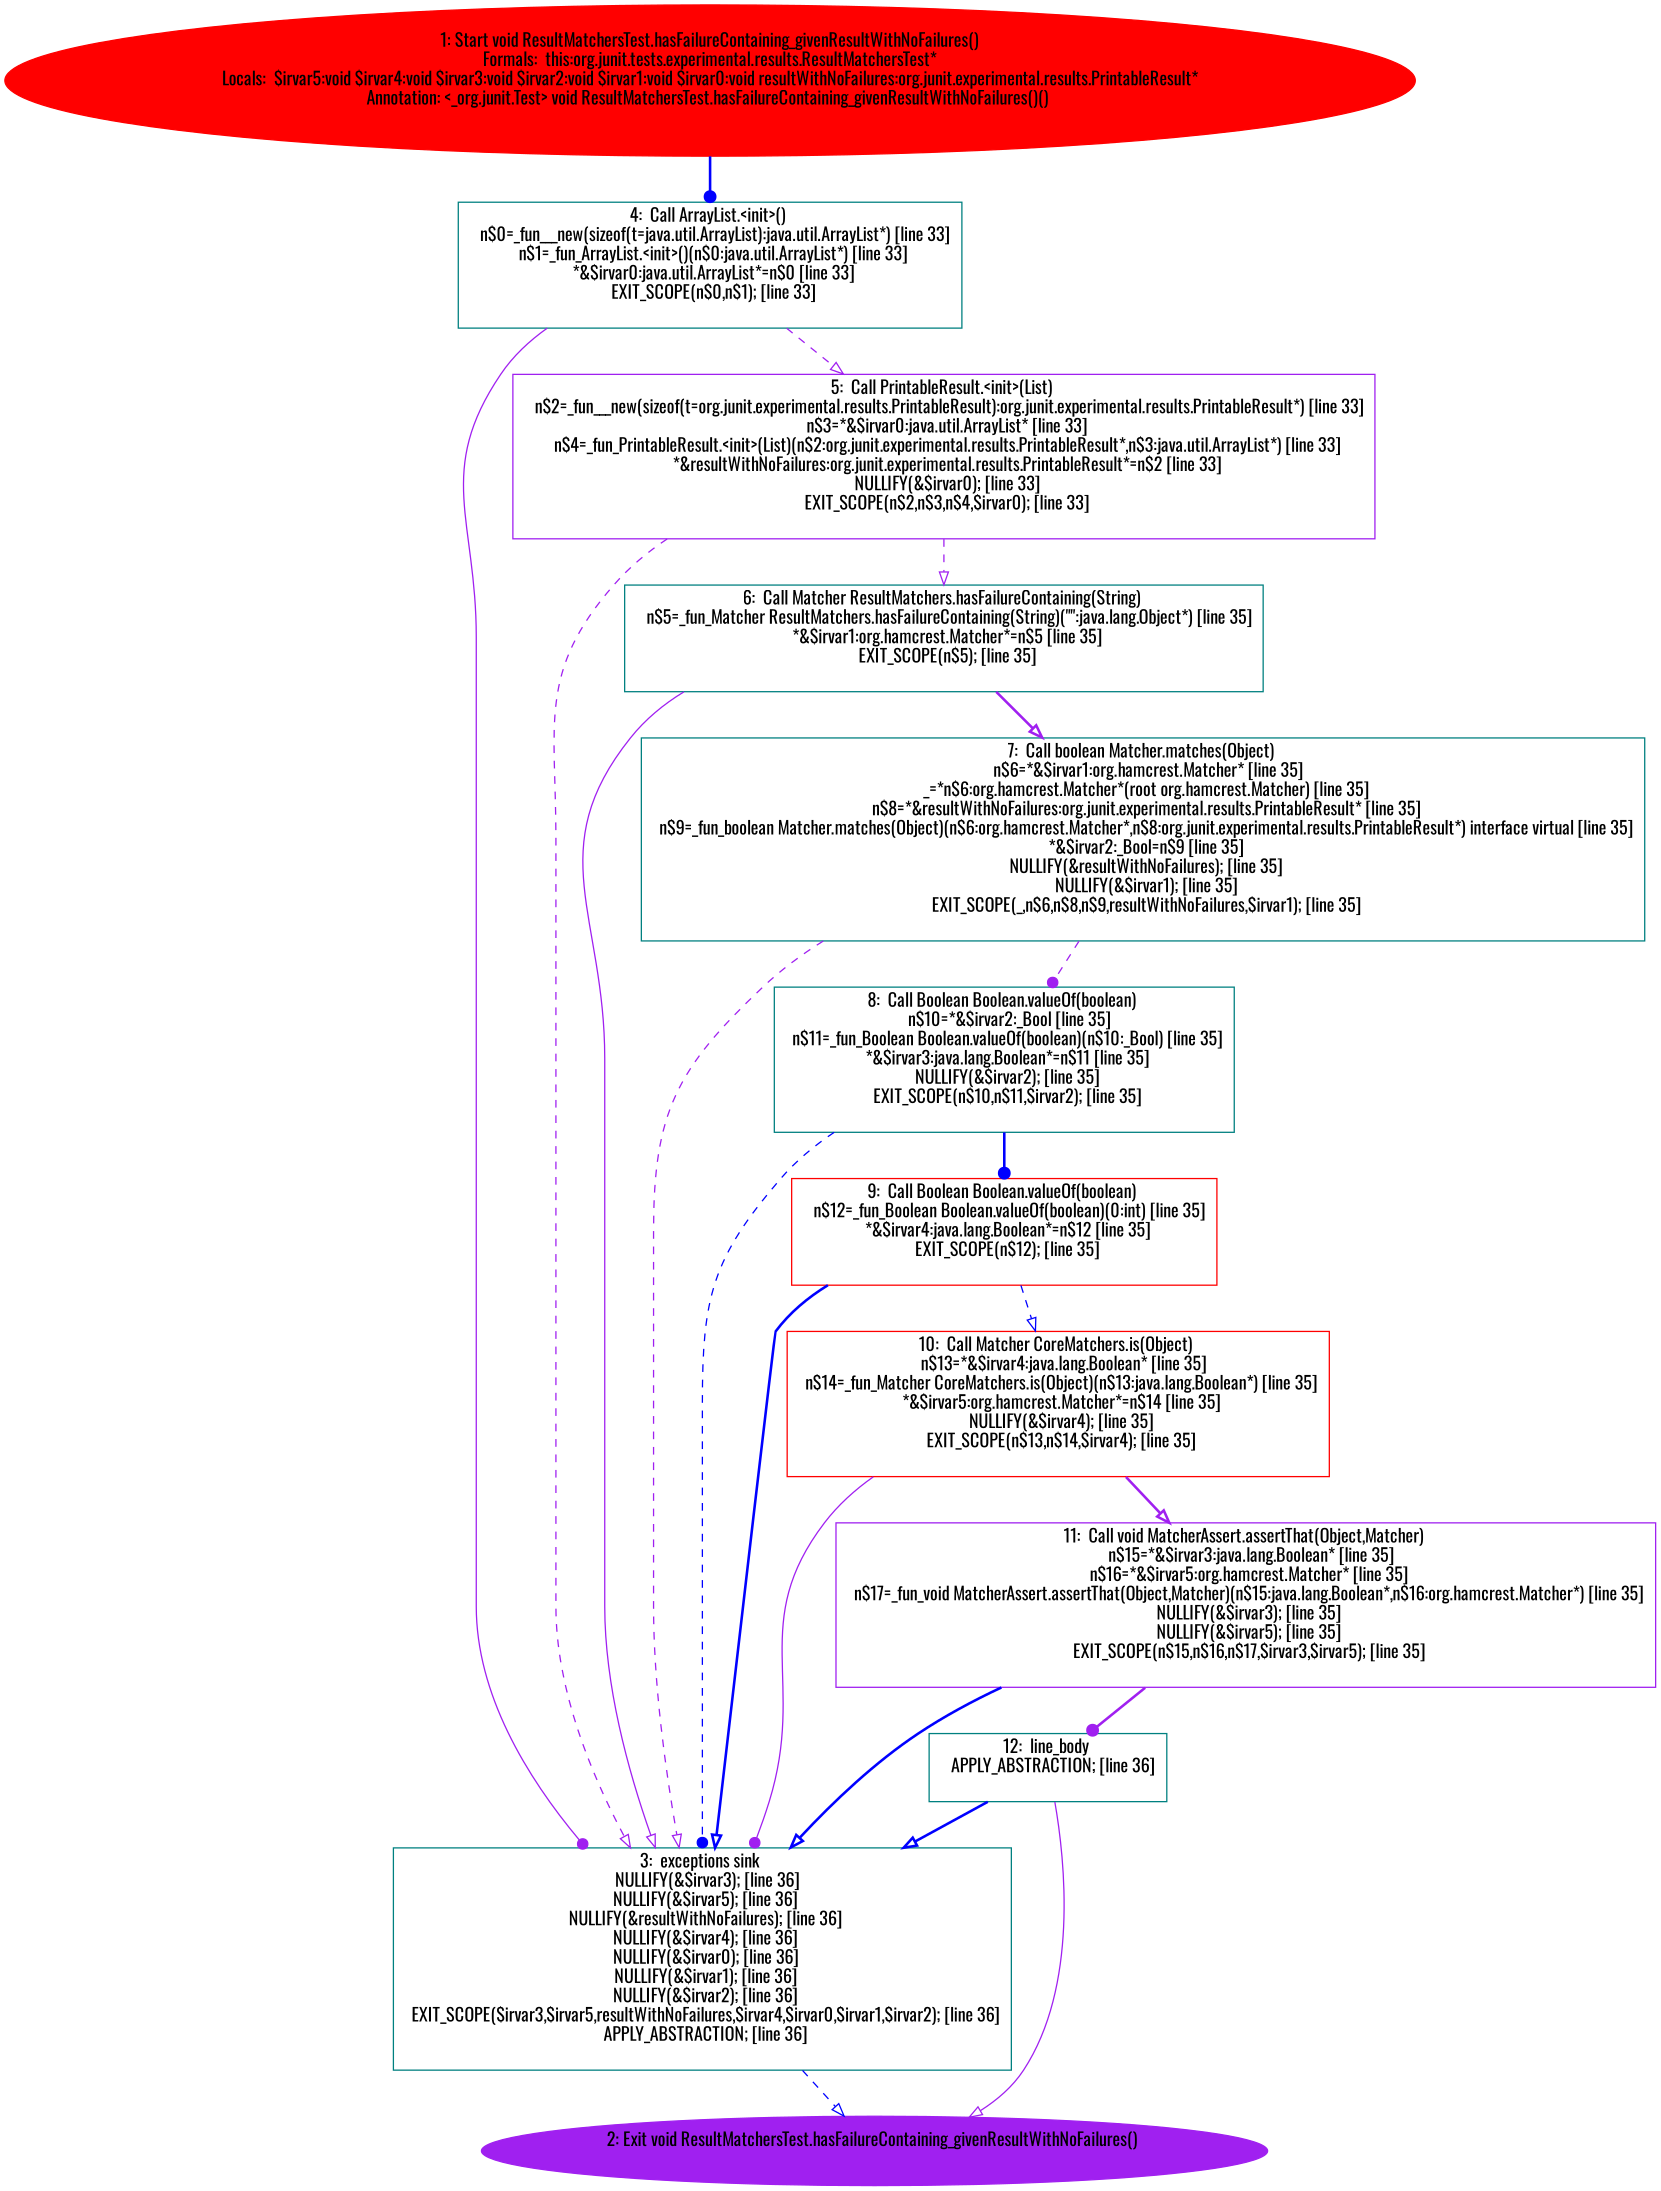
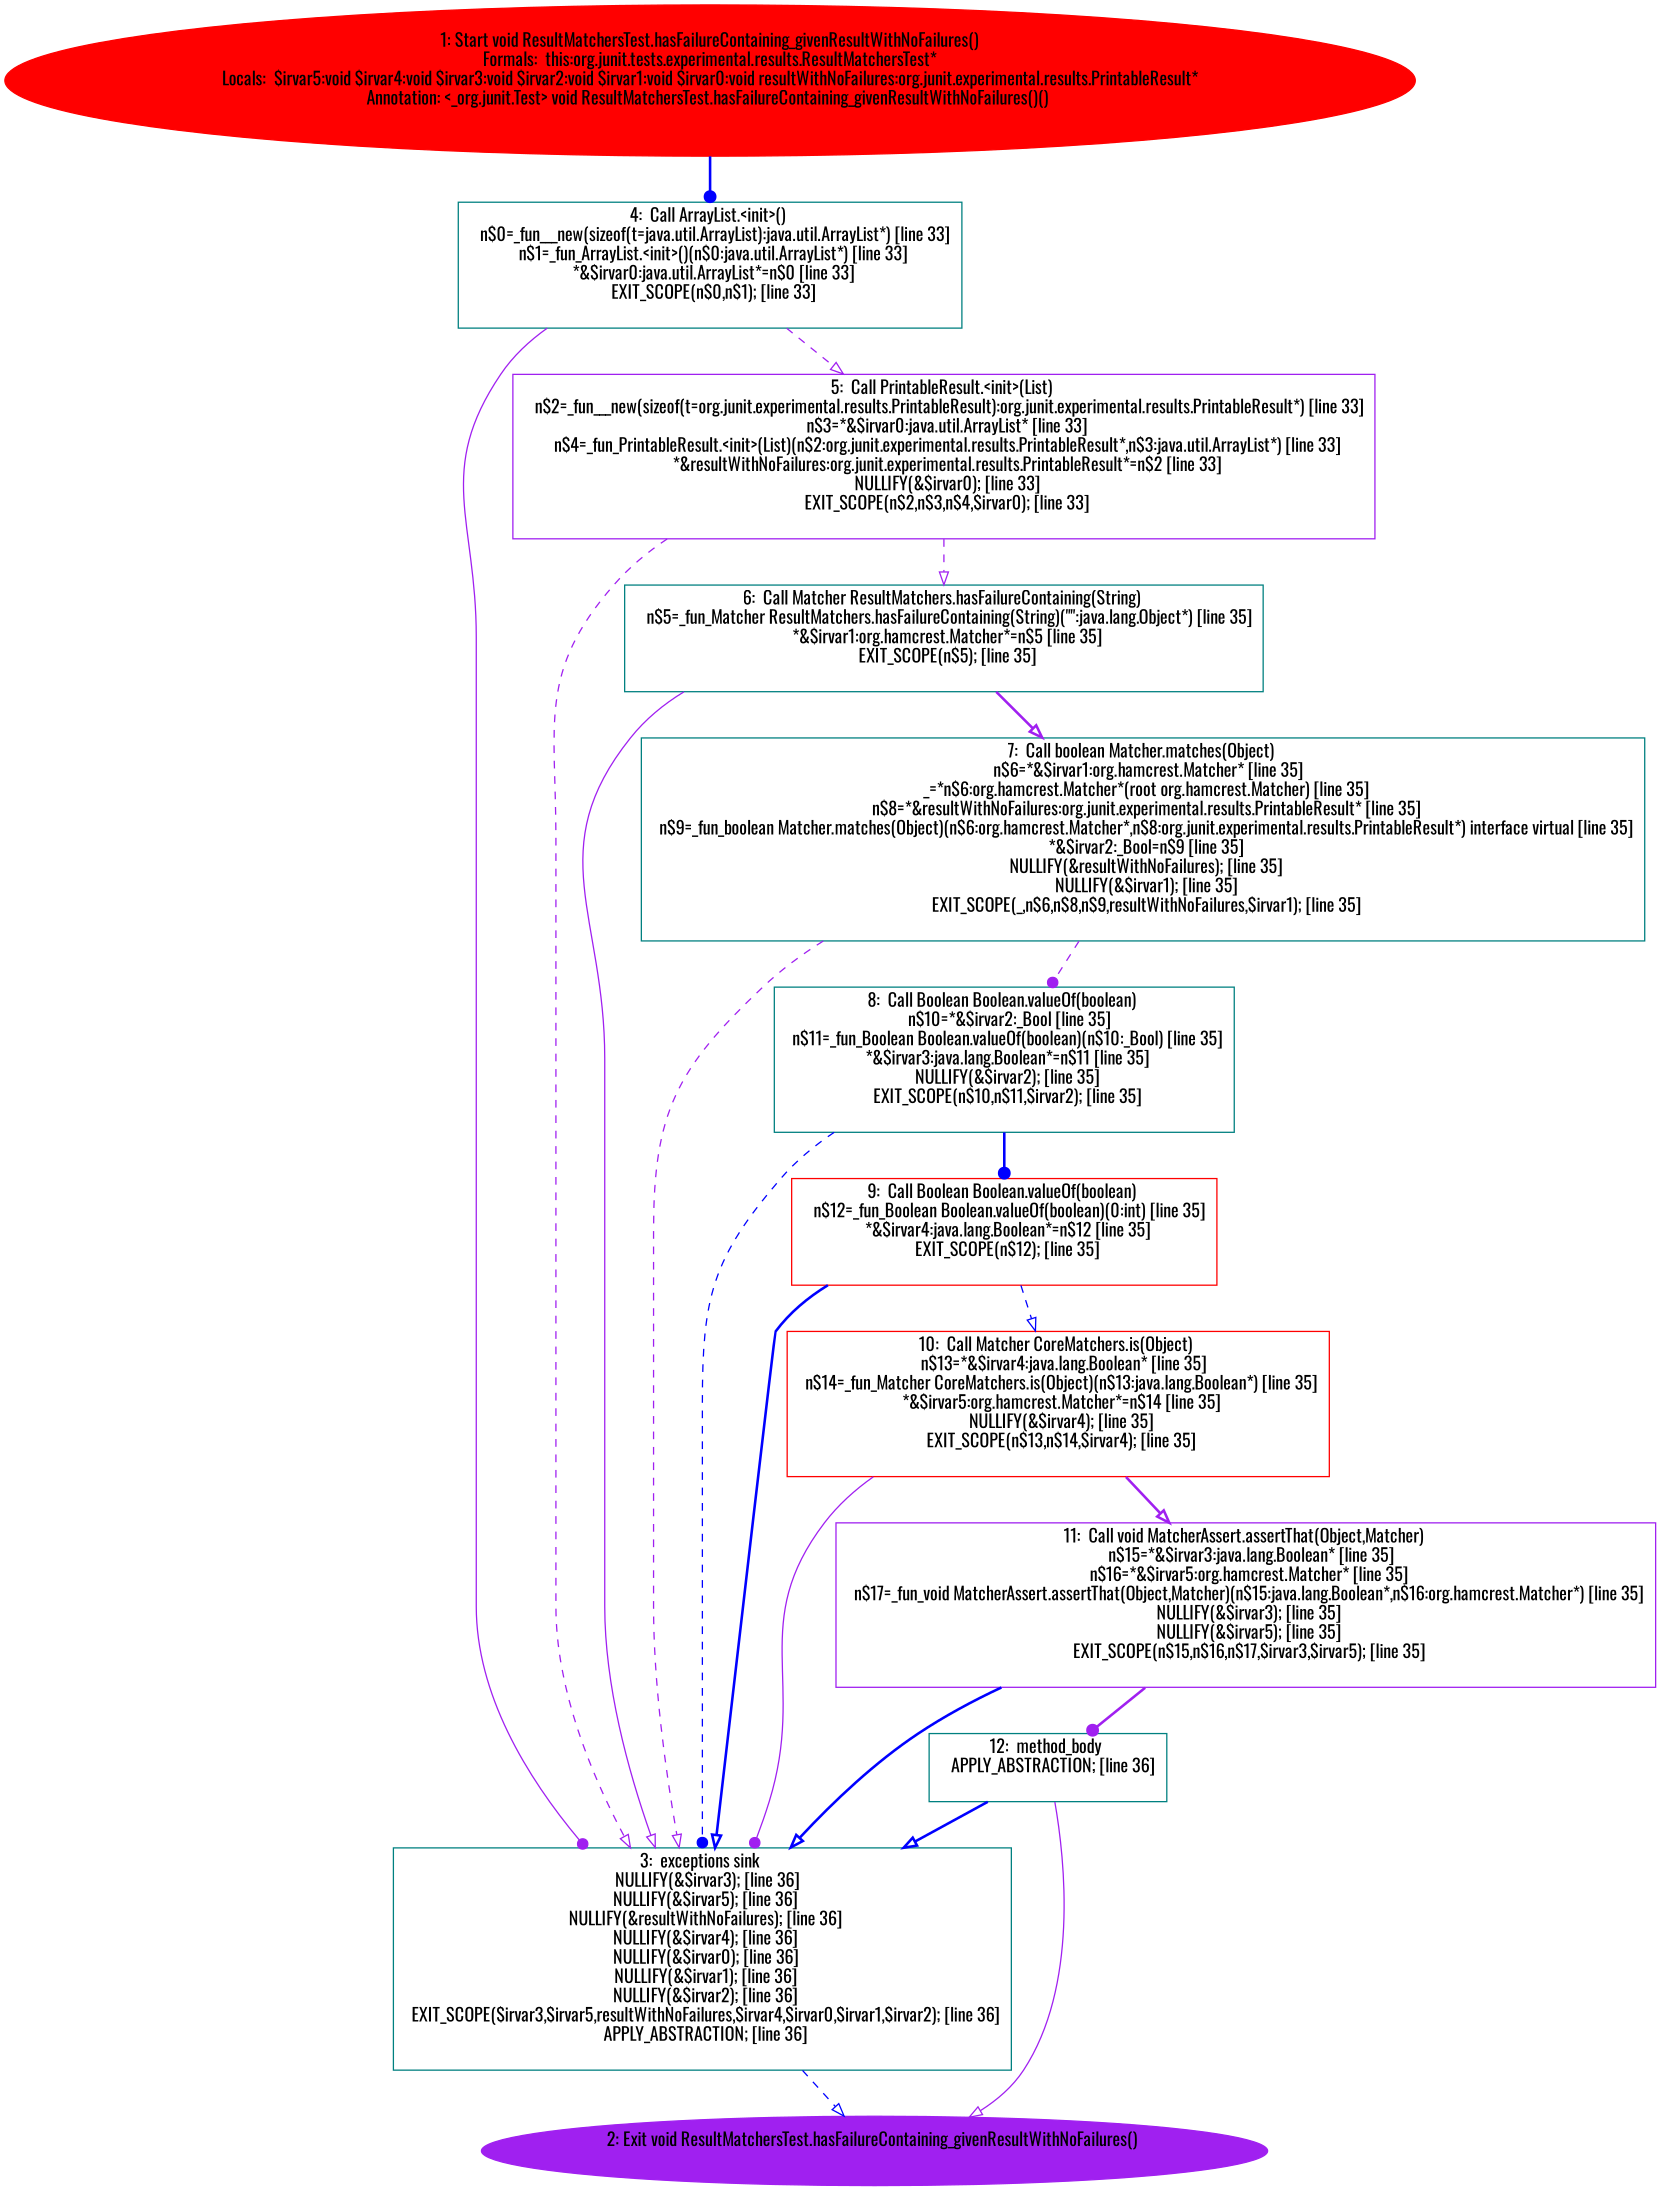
  digraph {
    fontname=Oswald
    node [color=teal fontname=Oswald shape=box]
    edge [color=purple style=bold arrowhead=onormal fontname=Oswald]
    n1 [color=red label="1: Start void ResultMatchersTest.hasFailureContaining_givenResultWithNoFailures()\nFormals:  this:org.junit.tests.experimental.results.ResultMatchersTest*\nLocals:  $irvar5:void $irvar4:void $irvar3:void $irvar2:void $irvar1:void $irvar0:void resultWithNoFailures:org.junit.experimental.results.PrintableResult*\nAnnotation: <_org.junit.Test> void ResultMatchersTest.hasFailureContaining_givenResultWithNoFailures()() \n  " style=filled shape=""]
    n2 [label="4:  Call ArrayList.<init>() \n   n$0=_fun___new(sizeof(t=java.util.ArrayList):java.util.ArrayList*) [line 33]\n  n$1=_fun_ArrayList.<init>()(n$0:java.util.ArrayList*) [line 33]\n  *&$irvar0:java.util.ArrayList*=n$0 [line 33]\n  EXIT_SCOPE(n$0,n$1); [line 33]\n "]
    n3 [label="3:  exceptions sink \n   NULLIFY(&$irvar3); [line 36]\n  NULLIFY(&$irvar5); [line 36]\n  NULLIFY(&resultWithNoFailures); [line 36]\n  NULLIFY(&$irvar4); [line 36]\n  NULLIFY(&$irvar0); [line 36]\n  NULLIFY(&$irvar1); [line 36]\n  NULLIFY(&$irvar2); [line 36]\n  EXIT_SCOPE($irvar3,$irvar5,resultWithNoFailures,$irvar4,$irvar0,$irvar1,$irvar2); [line 36]\n  APPLY_ABSTRACTION; [line 36]\n "]
    n4 [label="5:  Call PrintableResult.<init>(List) \n   n$2=_fun___new(sizeof(t=org.junit.experimental.results.PrintableResult):org.junit.experimental.results.PrintableResult*) [line 33]\n  n$3=*&$irvar0:java.util.ArrayList* [line 33]\n  n$4=_fun_PrintableResult.<init>(List)(n$2:org.junit.experimental.results.PrintableResult*,n$3:java.util.ArrayList*) [line 33]\n  *&resultWithNoFailures:org.junit.experimental.results.PrintableResult*=n$2 [line 33]\n  NULLIFY(&$irvar0); [line 33]\n  EXIT_SCOPE(n$2,n$3,n$4,$irvar0); [line 33]\n " color=purple]
    n5 [color=purple label="2: Exit void ResultMatchersTest.hasFailureContaining_givenResultWithNoFailures() \n  " style=filled shape=""]
    n6 [label="6:  Call Matcher ResultMatchers.hasFailureContaining(String) \n   n$5=_fun_Matcher ResultMatchers.hasFailureContaining(String)(\"\":java.lang.Object*) [line 35]\n  *&$irvar1:org.hamcrest.Matcher*=n$5 [line 35]\n  EXIT_SCOPE(n$5); [line 35]\n "]
    n7 [label="7:  Call boolean Matcher.matches(Object) \n   n$6=*&$irvar1:org.hamcrest.Matcher* [line 35]\n  _=*n$6:org.hamcrest.Matcher*(root org.hamcrest.Matcher) [line 35]\n  n$8=*&resultWithNoFailures:org.junit.experimental.results.PrintableResult* [line 35]\n  n$9=_fun_boolean Matcher.matches(Object)(n$6:org.hamcrest.Matcher*,n$8:org.junit.experimental.results.PrintableResult*) interface virtual [line 35]\n  *&$irvar2:_Bool=n$9 [line 35]\n  NULLIFY(&resultWithNoFailures); [line 35]\n  NULLIFY(&$irvar1); [line 35]\n  EXIT_SCOPE(_,n$6,n$8,n$9,resultWithNoFailures,$irvar1); [line 35]\n "]
    n8 [label="8:  Call Boolean Boolean.valueOf(boolean) \n   n$10=*&$irvar2:_Bool [line 35]\n  n$11=_fun_Boolean Boolean.valueOf(boolean)(n$10:_Bool) [line 35]\n  *&$irvar3:java.lang.Boolean*=n$11 [line 35]\n  NULLIFY(&$irvar2); [line 35]\n  EXIT_SCOPE(n$10,n$11,$irvar2); [line 35]\n "]
    n9 [label="9:  Call Boolean Boolean.valueOf(boolean) \n   n$12=_fun_Boolean Boolean.valueOf(boolean)(0:int) [line 35]\n  *&$irvar4:java.lang.Boolean*=n$12 [line 35]\n  EXIT_SCOPE(n$12); [line 35]\n " color=red]
    n10 [label="10:  Call Matcher CoreMatchers.is(Object) \n   n$13=*&$irvar4:java.lang.Boolean* [line 35]\n  n$14=_fun_Matcher CoreMatchers.is(Object)(n$13:java.lang.Boolean*) [line 35]\n  *&$irvar5:org.hamcrest.Matcher*=n$14 [line 35]\n  NULLIFY(&$irvar4); [line 35]\n  EXIT_SCOPE(n$13,n$14,$irvar4); [line 35]\n " color=red]
    n11 [label="11:  Call void MatcherAssert.assertThat(Object,Matcher) \n   n$15=*&$irvar3:java.lang.Boolean* [line 35]\n  n$16=*&$irvar5:org.hamcrest.Matcher* [line 35]\n  n$17=_fun_void MatcherAssert.assertThat(Object,Matcher)(n$15:java.lang.Boolean*,n$16:org.hamcrest.Matcher*) [line 35]\n  NULLIFY(&$irvar3); [line 35]\n  NULLIFY(&$irvar5); [line 35]\n  EXIT_SCOPE(n$15,n$16,n$17,$irvar3,$irvar5); [line 35]\n " color=purple]
-   n12 [label="12:  line_body \n   APPLY_ABSTRACTION; [line 36]\n "]
+   n12 [label="12:  method_body \n   APPLY_ABSTRACTION; [line 36]\n "]
    n1 -> n2 [color=blue arrowhead=dot]
    n2 -> n3 [style=solid arrowhead=dot]
    n2 -> n4 [style=dashed]
    n3 -> n5 [color=blue style=dashed]
    n4 -> n3 [style=dashed]
    n4 -> n6 [style=dashed]
    n6 -> n3 [style=solid]
    n6 -> n7
    n7 -> n3 [style=dashed]
    n7 -> n8 [style=dashed arrowhead=dot]
    n8 -> n3 [color=blue style=dashed arrowhead=dot]
    n8 -> n9 [color=blue arrowhead=dot]
    n9 -> n3 [color=blue]
    n9 -> n10 [color=blue style=dashed]
    n10 -> n3 [style=solid arrowhead=dot]
    n10 -> n11
    n11 -> n3 [color=blue]
    n11 -> n12 [arrowhead=dot]
    n12 -> n3 [color=blue]
    n12 -> n5 [style=solid]
  }
